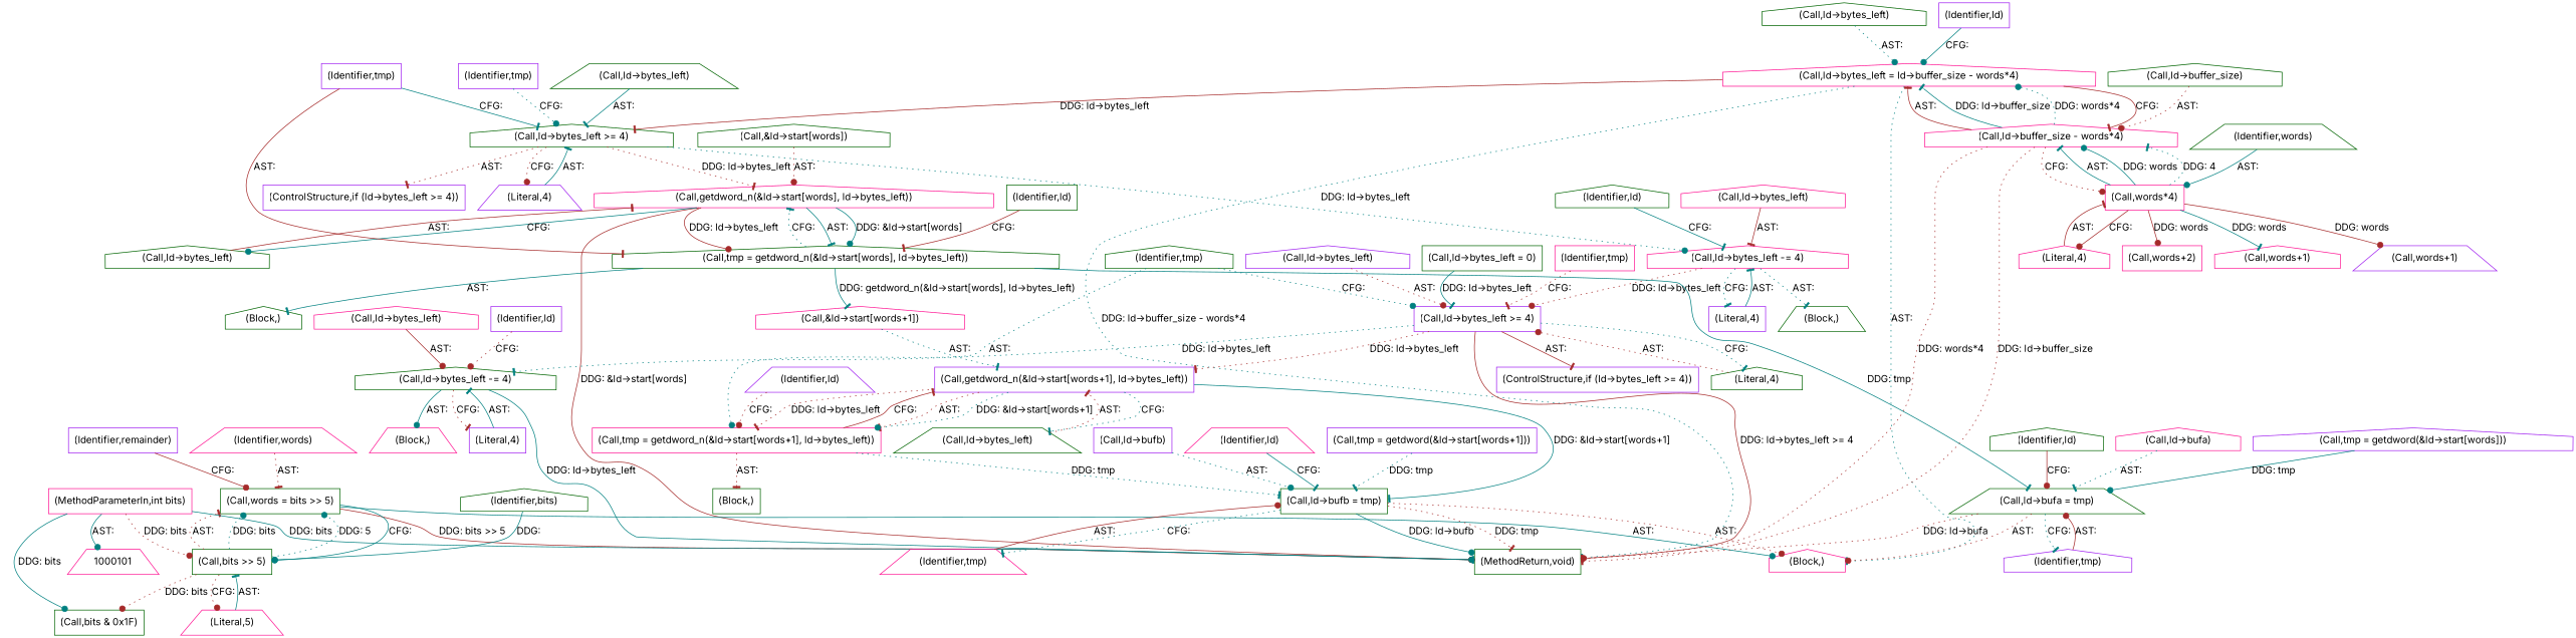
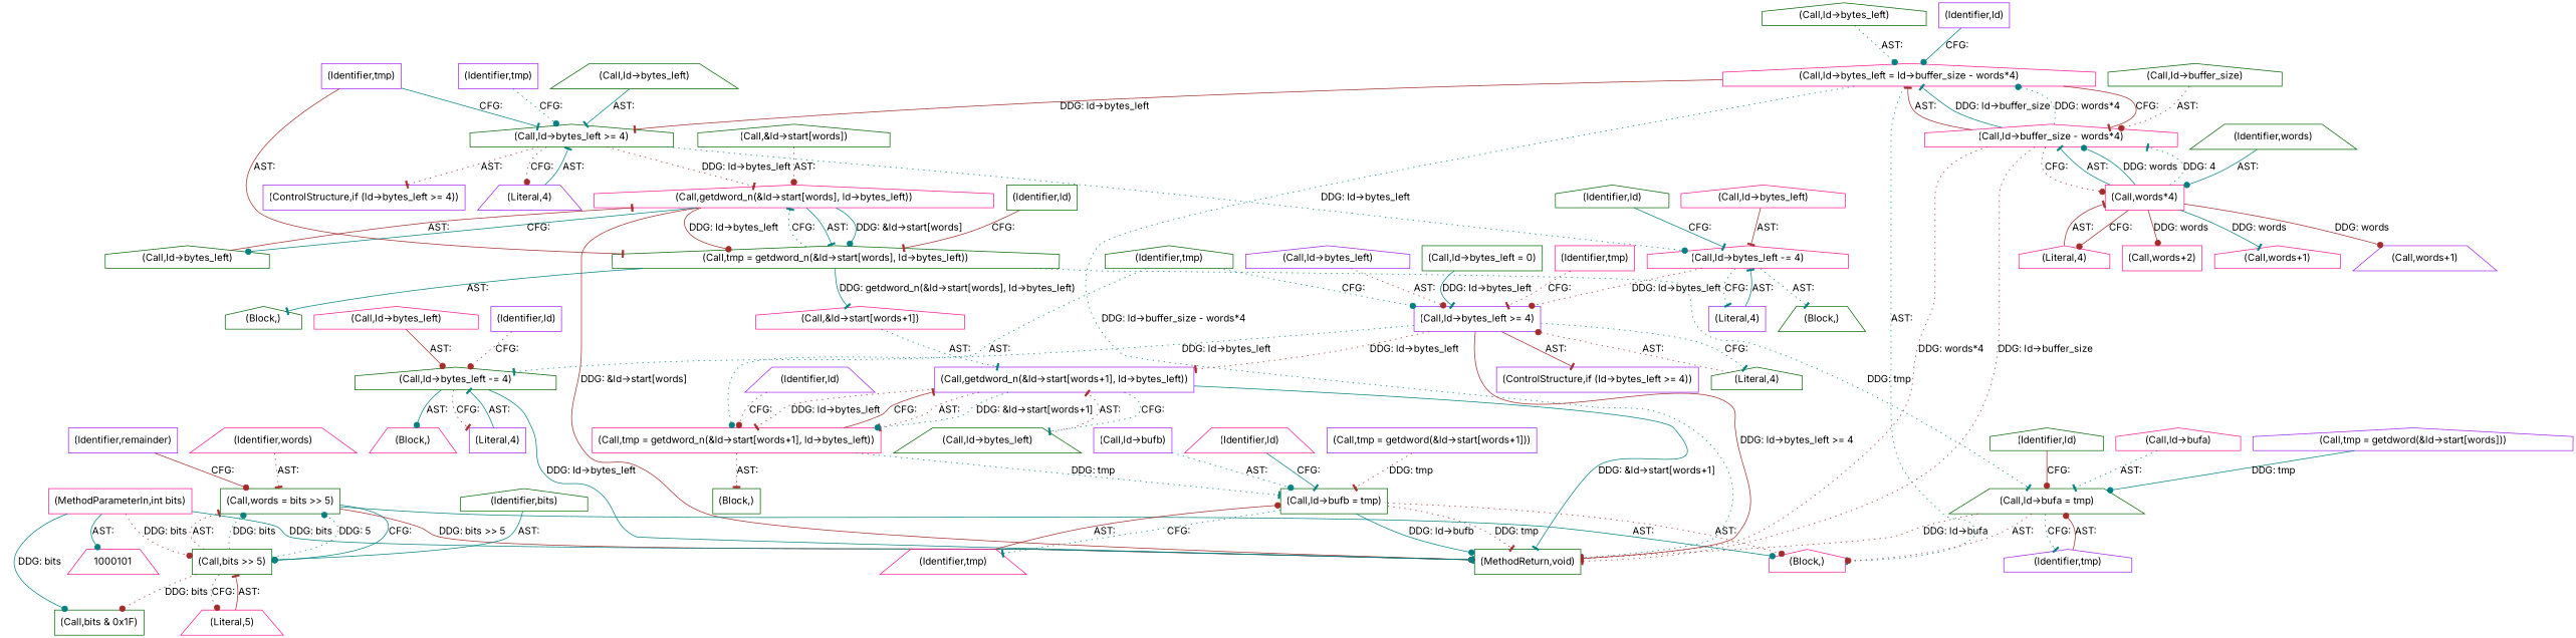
  digraph {
    fontname=Inter
    node [color=darkgreen fontname=Inter shape=house]
    edge [arrowhead=tee color=teal fontname=Inter style=dotted]
    n1 [color=deeppink label="(Call,ld->bytes_left = ld->buffer_size - words*4)"]
    n2 [color=deeppink label="(Call,ld->buffer_size - words*4)"]
    n3 [label="(Call,ld->bytes_left >= 4)"]
    n4 [color=deeppink label="(Block,)"]
    n5 [label="(MethodReturn,void)" shape=box]
    n6 [color=deeppink label="(Call,words*4)" shape=box]
    n7 [color=deeppink label="(Call,ld->bytes_left -= 4)"]
    n8 [color=deeppink label="(Call,getdword_n(&ld->start[words], ld->bytes_left))"]
    n9 [color=purple label="(ControlStructure,if (ld->bytes_left >= 4))" shape=box]
    n10 [color=purple label="(Literal,4)" shape=trapezium]
    n11 [color=purple label="(Call,words+1)" shape=trapezium]
    n12 [color=deeppink label="(Literal,4)"]
    n13 [color=deeppink label="(Call,words+2)" shape=box]
    n14 [color=deeppink label="(Call,words+1)"]
    n15 [label="(Call,words = bits >> 5)" shape=box]
    n16 [label="(Call,bits >> 5)" shape=box]
    n17 [label="(Call,bits & 0x1F)" shape=box]
    n18 [color=deeppink label="(Literal,5)" shape=trapezium]
    n19 [color=deeppink label="(MethodParameterIn,int bits)" shape=box]
    1000101 [color=deeppink shape=trapezium]
    n21 [color=purple label="(Call,ld->bytes_left >= 4)" shape=box]
    n22 [color=purple label="(Literal,4)" shape=box]
    n23 [label="(Block,)" shape=trapezium]
    n24 [label="(Call,tmp = getdword_n(&ld->start[words], ld->bytes_left))"]
    n25 [label="(Call,ld->bytes_left)"]
    n26 [label="(Call,ld->bytes_left -= 4)"]
    n27 [color=purple label="(Call,getdword_n(&ld->start[words+1], ld->bytes_left))" shape=box]
    n28 [label="(Literal,4)"]
    n29 [color=purple label="(ControlStructure,if (ld->bytes_left >= 4))" shape=box]
    n30 [color=deeppink label="(Block,)" shape=trapezium]
    n31 [color=purple label="(Literal,4)" shape=box]
    n32 [color=deeppink label="(Call,tmp = getdword_n(&ld->start[words+1], ld->bytes_left))" shape=box]
    n33 [label="(Call,ld->bytes_left)" shape=trapezium]
    n34 [label="(Call,ld->bufb = tmp)" shape=box]
    n35 [label="(Block,)" shape=box]
    n36 [color=deeppink label="(Identifier,tmp)" shape=trapezium]
    n37 [label="(Call,ld->bufa = tmp)" shape=trapezium]
    n38 [label="(Block,)"]
    n39 [color=deeppink label="(Call,&ld->start[words+1])"]
    n40 [color=purple label="(Identifier,tmp)"]
    n41 [color=purple label="(Identifier,tmp)" shape=box]
    n42 [label="(Identifier,ld)"]
    n43 [color=purple label="(Call,ld->bytes_left)"]
    n44 [color=purple label="(Identifier,tmp)" shape=box]
    n45 [color=deeppink label="(Call,ld->bytes_left)"]
    n46 [color=deeppink label="(Call,ld->bytes_left)"]
    n47 [color=purple label="(Call,ld->bufb)" shape=box]
    n48 [label="(Call,ld->bytes_left = 0)" shape=box]
    n49 [label="(Identifier,words)" shape=trapezium]
    n50 [label="(Identifier,ld)"]
    n51 [label="(Call,ld->bytes_left)"]
    n52 [color=deeppink label="(Identifier,tmp)" shape=box]
    n53 [color=purple label="(Identifier,remainder)" shape=box]
    n54 [color=deeppink label="(Call,ld->bufa)"]
    n55 [color=purple label="(Call,tmp = getdword(&ld->start[words]))"]
    n56 [label="(Call,ld->bytes_left)" shape=trapezium]
    n57 [color=purple label="(Identifier,ld)" shape=box]
    n58 [label="(Identifier,ld)" shape=box]
    n59 [label="(Identifier,tmp)"]
    n60 [label="(Call,ld->buffer_size)"]
    n61 [label="(Call,&ld->start[words])"]
    n62 [color=purple label="(Identifier,ld)" shape=box]
    n63 [color=deeppink label="(Identifier,ld)" shape=trapezium]
    n64 [color=deeppink label="(Identifier,words)" shape=trapezium]
    n65 [color=purple label="(Identifier,ld)" shape=trapezium]
    n66 [color=purple label="(Call,tmp = getdword(&ld->start[words+1]))" shape=box]
    n67 [label="(Identifier,bits)"]
    n1 -> n2 [color=brown label="CFG: " style=solid]
    n1 -> n3 [color=brown label="DDG: ld->bytes_left" style=solid]
    n1 -> n4 [label="AST: "]
    n1 -> n5 [label="DDG: ld->buffer_size - words*4"]
    n2 -> n1 [color=brown label="AST: " style=solid]
    n2 -> n1 [label="DDG: ld->buffer_size" style=solid]
    n2 -> n1 [arrowhead=dot label="DDG: words*4"]
    n2 -> n5 [color=brown label="DDG: words*4"]
    n2 -> n5 [color=brown label="DDG: ld->buffer_size"]
    n2 -> n6 [arrowhead=dot color=brown label="CFG: "]
    n3 -> n7 [arrowhead=dot label="DDG: ld->bytes_left"]
    n3 -> n8 [color=brown label="DDG: ld->bytes_left"]
    n3 -> n9 [color=brown label="AST: "]
    n3 -> n10 [arrowhead=dot color=brown label="CFG: "]
    n6 -> n2 [label="AST: " style=solid]
    n6 -> n2 [arrowhead=dot label="DDG: words" style=solid]
    n6 -> n2 [label="DDG: 4"]
    n6 -> n11 [arrowhead=dot color=brown label="DDG: words" style=solid]
    n6 -> n12 [arrowhead=dot color=brown label="CFG: " style=solid]
    n6 -> n13 [arrowhead=dot color=brown label="DDG: words" style=solid]
    n6 -> n14 [label="DDG: words" style=solid]
    n7 -> n21 [arrowhead=dot color=brown label="DDG: ld->bytes_left"]
    n7 -> n22 [label="CFG: "]
    n7 -> n23 [label="AST: "]
    n8 -> n5 [arrowhead=dot color=brown label="DDG: &ld->start[words]" style=solid]
    n8 -> n24 [label="AST: " style=solid]
    n8 -> n24 [arrowhead=dot label="DDG: &ld->start[words]" style=solid]
    n8 -> n24 [arrowhead=dot color=brown label="DDG: ld->bytes_left" style=solid]
    n8 -> n25 [arrowhead=dot label="CFG: " style=solid]
    n10 -> n3 [label="AST: " style=solid]
    n12 -> n6 [color=brown label="AST: " style=solid]
    n15 -> n4 [arrowhead=dot label="AST: " style=solid]
    n15 -> n5 [arrowhead=dot color=brown label="DDG: bits >> 5" style=solid]
    n15 -> n16 [arrowhead=dot label="CFG: " style=solid]
    n16 -> n15 [color=brown label="AST: "]
    n16 -> n15 [arrowhead=dot label="DDG: bits"]
    n16 -> n15 [arrowhead=dot label="DDG: 5"]
    n16 -> n17 [arrowhead=dot color=brown label="DDG: bits"]
    n16 -> n18 [arrowhead=dot color=brown label="CFG: "]
-   n18 -> n16 [label="AST: " style=solid]
+   n18 -> n16 [color=brown label="AST: " style=solid]
    n19 -> n5 [arrowhead=dot label="DDG: bits" style=solid]
    n19 -> n16 [arrowhead=dot color=brown label="DDG: bits"]
    n19 -> n17 [arrowhead=dot label="DDG: bits" style=solid]
    n19 -> 1000101 [arrowhead=dot label="AST: " style=solid]
    n21 -> n5 [color=brown label="DDG: ld->bytes_left >= 4" style=solid]
    n21 -> n26 [label="DDG: ld->bytes_left"]
    n21 -> n27 [color=brown label="DDG: ld->bytes_left"]
    n21 -> n28 [label="CFG: "]
    n21 -> n29 [color=brown label="AST: " style=solid]
    n22 -> n7 [label="AST: " style=solid]
    n24 -> n8 [label="CFG: "]
-   n24 -> n37 [label="DDG: tmp" style=solid]
+   n24 -> n37 [label="DDG: tmp"]
    n24 -> n38 [label="AST: " style=solid]
    n24 -> n39 [label="DDG: getdword_n(&ld->start[words], ld->bytes_left)" style=solid]
    n25 -> n8 [color=brown label="AST: " style=solid]
    n26 -> n5 [label="DDG: ld->bytes_left" style=solid]
    n26 -> n30 [arrowhead=dot label="AST: " style=solid]
    n26 -> n31 [color=brown label="CFG: "]
-   n27 -> n34 [label="DDG: &ld->start[words+1]" style=solid]
+   n27 -> n5 [label="DDG: &ld->start[words+1]" style=solid]
    n27 -> n32 [color=brown label="AST: "]
    n27 -> n32 [arrowhead=dot label="DDG: &ld->start[words+1]"]
    n27 -> n32 [color=brown label="DDG: ld->bytes_left"]
    n27 -> n33 [label="CFG: "]
    n28 -> n21 [arrowhead=dot color=brown label="AST: "]
    n31 -> n26 [label="AST: " style=solid]
    n32 -> n27 [color=brown label="CFG: " style=solid]
    n32 -> n34 [label="DDG: tmp"]
    n32 -> n35 [color=brown label="AST: "]
    n33 -> n27 [color=brown label="AST: "]
    n34 -> n4 [arrowhead=dot color=brown label="AST: "]
    n34 -> n5 [arrowhead=dot label="DDG: ld->bufb" style=solid]
    n34 -> n5 [color=brown label="DDG: tmp"]
    n34 -> n36 [label="CFG: "]
    n36 -> n34 [arrowhead=dot color=brown label="AST: " style=solid]
    n37 -> n4 [arrowhead=dot color=brown label="AST: "]
-   n37 -> n5 [arrowhead=dot color=brown label="DDG: ld->bufa"]
+   n37 -> n5 [color=brown label="DDG: ld->bufa"]
    n37 -> n40 [label="CFG: "]
    n39 -> n27 [label="AST: "]
    n40 -> n37 [arrowhead=dot color=brown label="AST: " style=solid]
    n41 -> n3 [arrowhead=dot label="CFG: "]
    n42 -> n7 [label="CFG: " style=solid]
    n43 -> n21 [arrowhead=dot color=brown label="AST: "]
    n44 -> n3 [label="CFG: " style=solid]
    n44 -> n24 [color=brown label="AST: " style=solid]
    n45 -> n7 [color=brown label="AST: " style=solid]
    n46 -> n26 [arrowhead=dot color=brown label="AST: " style=solid]
    n47 -> n34 [arrowhead=dot label="AST: "]
    n48 -> n21 [label="DDG: ld->bytes_left" style=solid]
    n49 -> n6 [arrowhead=dot label="AST: " style=solid]
    n50 -> n37 [arrowhead=dot color=brown label="CFG: " style=solid]
    n51 -> n1 [arrowhead=dot label="AST: "]
    n52 -> n21 [color=brown label="CFG: "]
    n53 -> n15 [arrowhead=dot color=brown label="CFG: " style=solid]
    n54 -> n37 [label="AST: "]
    n55 -> n37 [arrowhead=dot label="DDG: tmp" style=solid]
    n56 -> n3 [label="AST: " style=solid]
    n57 -> n1 [arrowhead=dot label="CFG: " style=solid]
    n58 -> n24 [color=brown label="CFG: " style=solid]
    n59 -> n21 [arrowhead=dot label="CFG: "]
    n59 -> n32 [arrowhead=dot label="AST: "]
    n60 -> n2 [arrowhead=dot color=brown label="AST: "]
    n61 -> n8 [arrowhead=dot color=brown label="AST: "]
    n62 -> n26 [arrowhead=dot color=brown label="CFG: "]
    n63 -> n34 [label="CFG: " style=solid]
    n64 -> n15 [color=brown label="AST: "]
    n65 -> n32 [arrowhead=dot color=brown label="CFG: "]
-   n66 -> n34 [label="DDG: tmp"]
-   n67 -> n16 [arrowhead=dot label="DDG: " style=solid]
+   n66 -> n34 [color=brown label="DDG: tmp"]
+   n67 -> n16 [arrowhead=dot label="AST: " style=solid]
  }
